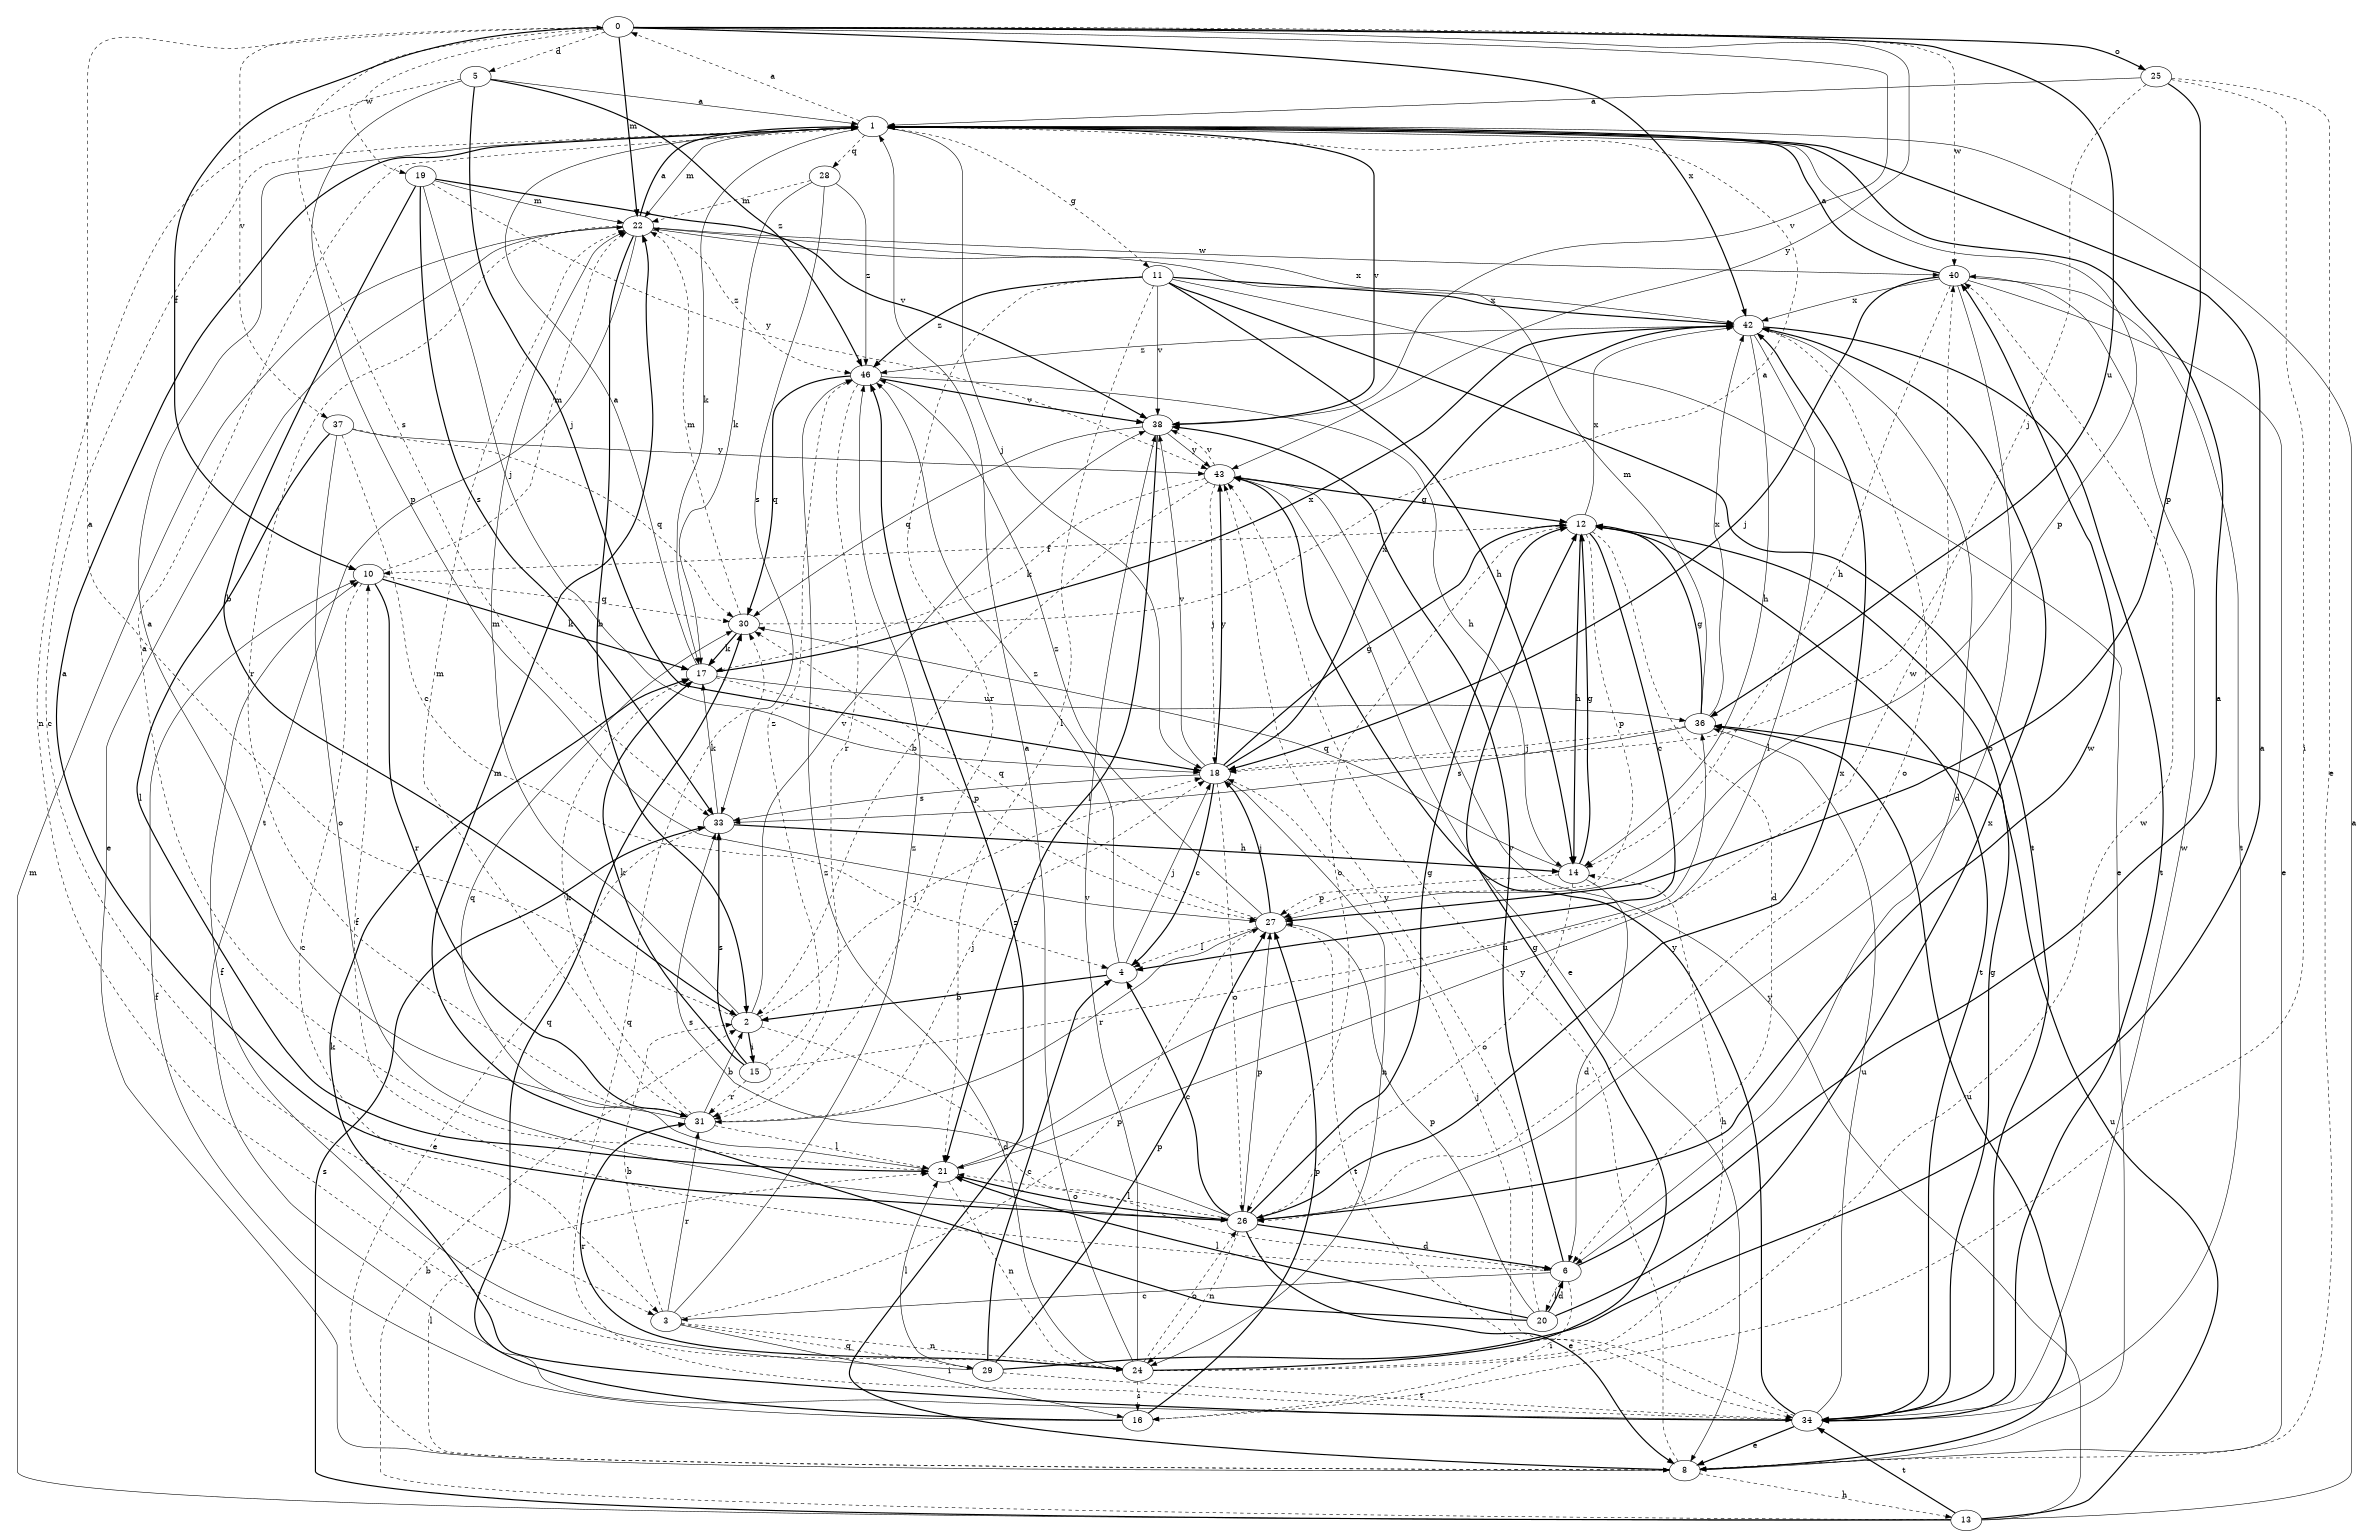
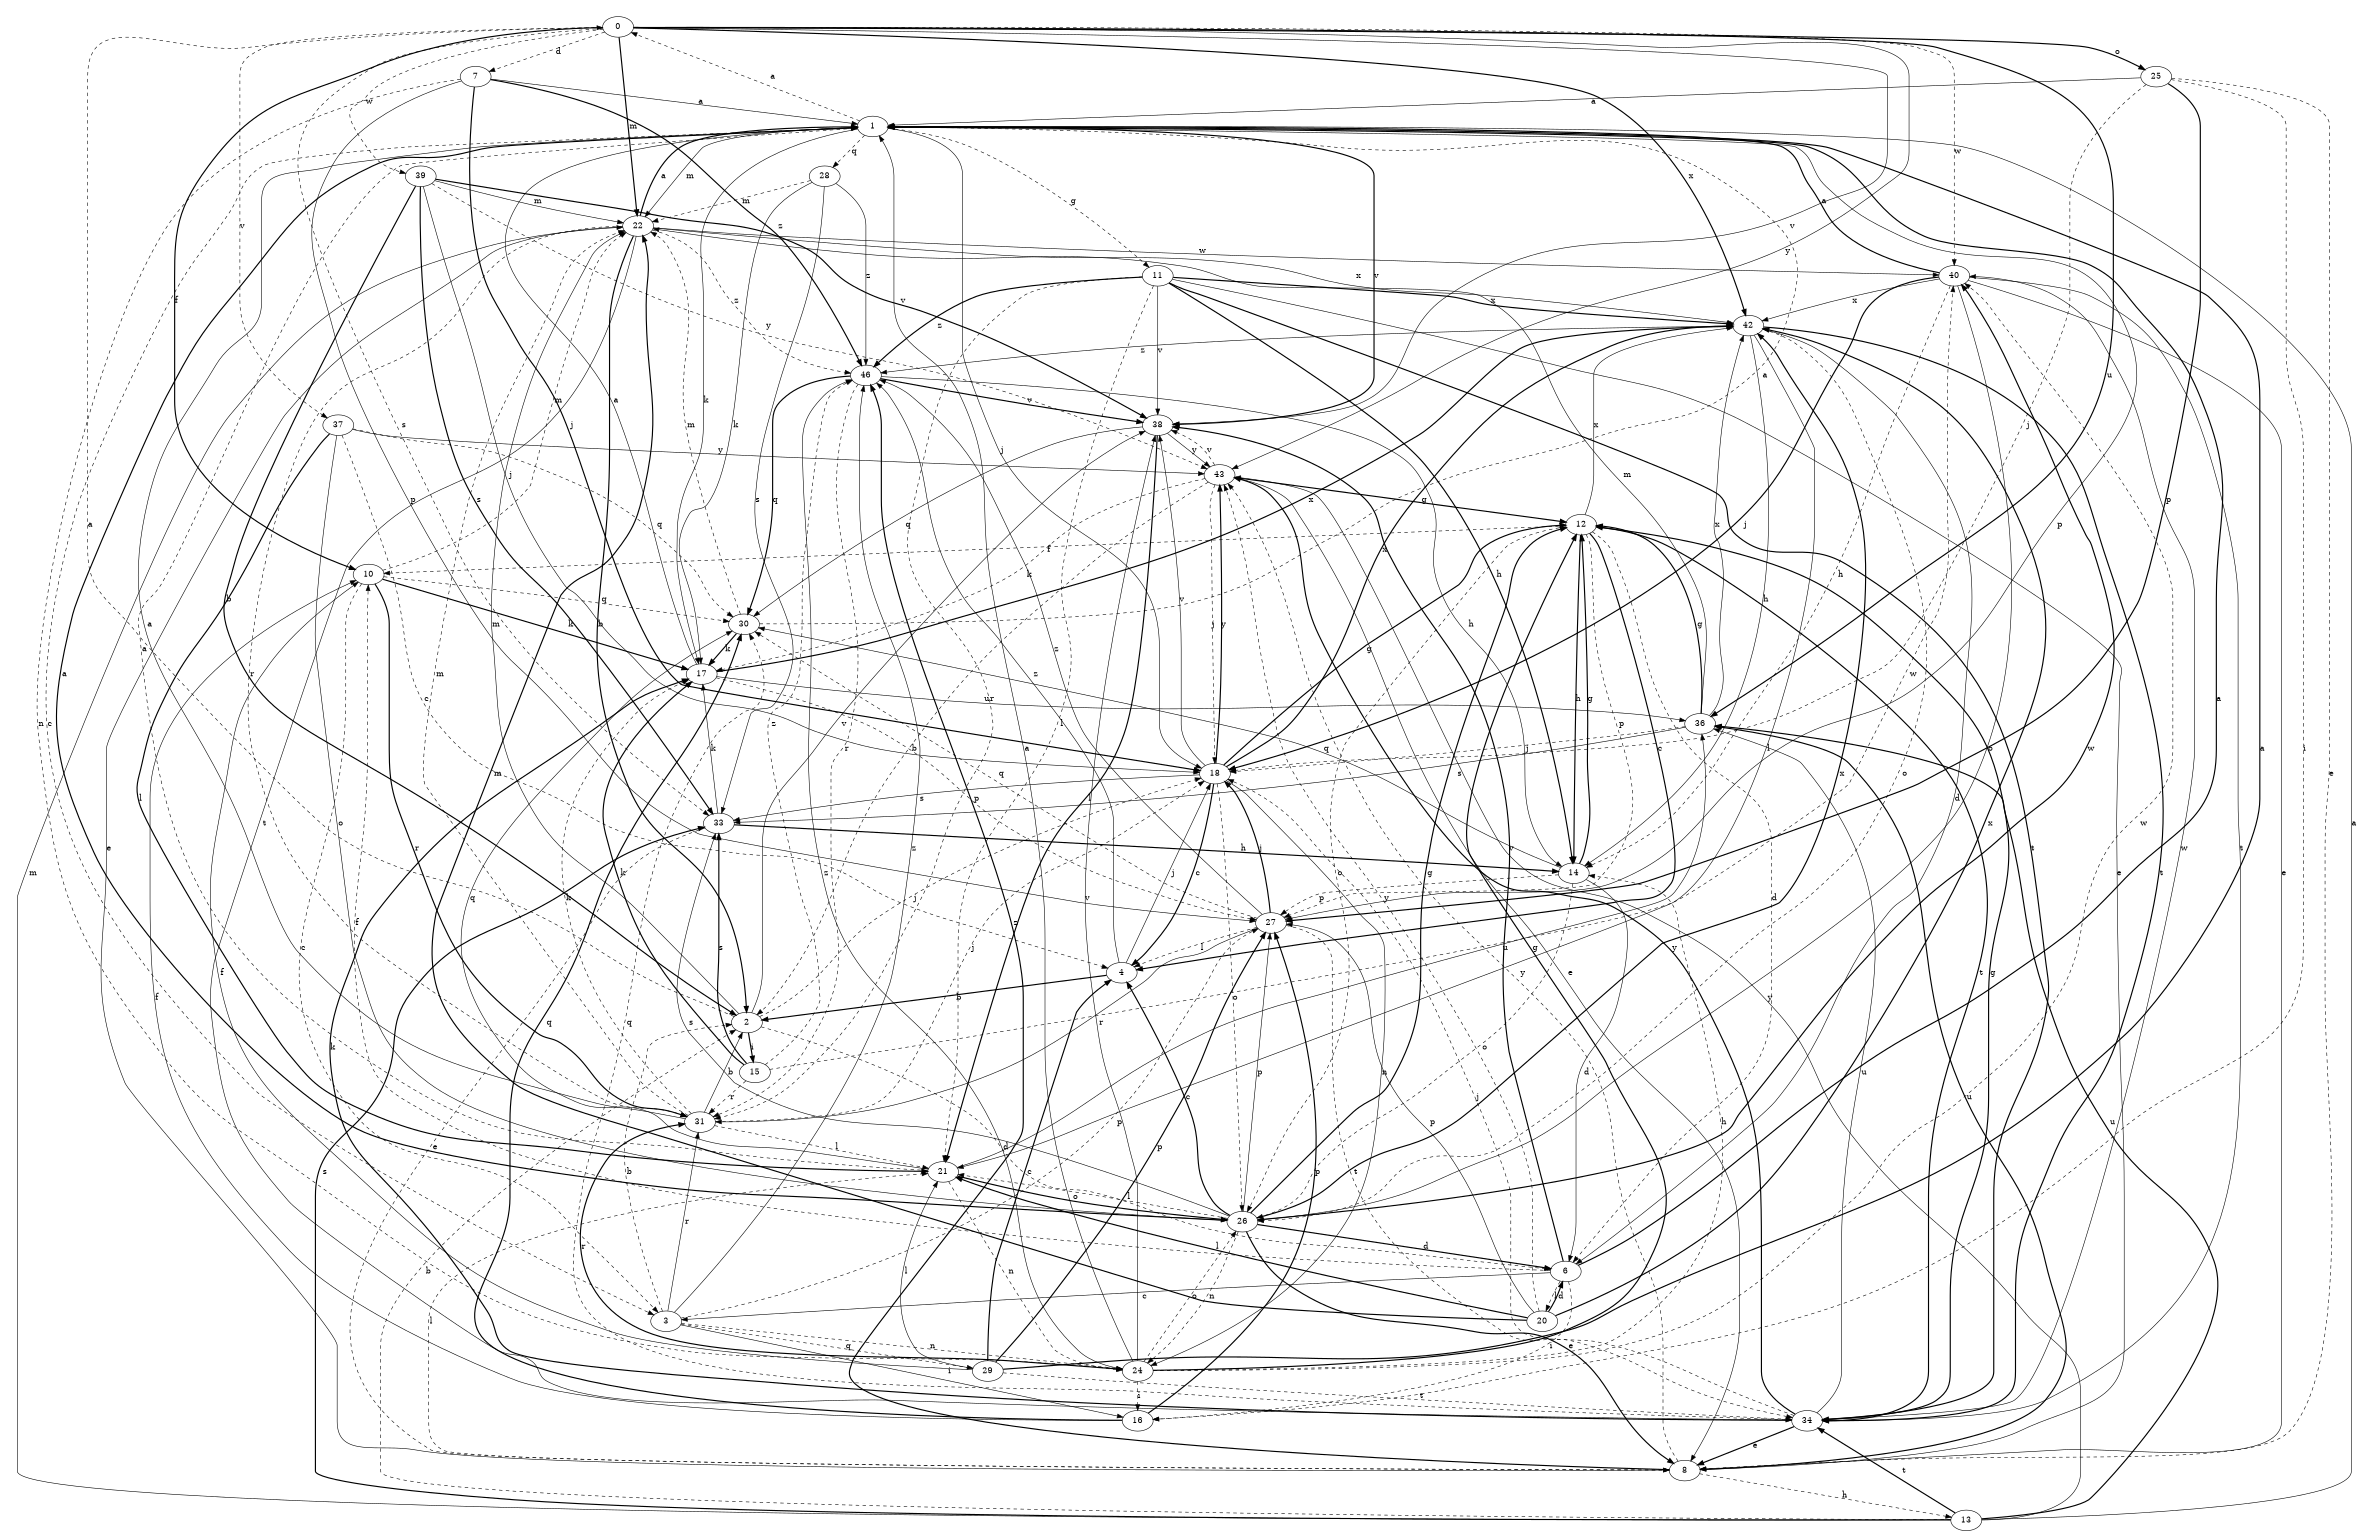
  strict digraph {
    fontname="DejaVu Serif"
    node [fontname="DejaVu Serif"]
    edge [fontname="DejaVu Serif" style=dashed]
    0
-   5
+   5 [label=7]
    10
    22
    25
    33
    36
    37
    38
-   39 [label=19]
+   39
    40
    42
    43
    1
    18
    27
    24
    46
    3
    n20 [label=17]
    31
    30
    2
    8
    34
    16
    14
    12
    4
    21
    26
    6
    11
    28
    29
    15
    20
    13
    0 -> 5 [label=d]
    0 -> 10 [label=f style=bold]
    0 -> 22 [label=m style=bold]
    0 -> 25 [label=o style=bold]
    0 -> 33 [label=s]
    0 -> 36 [label=u style=bold]
    0 -> 37 [label=v]
    0 -> 38 [label=v style=solid]
    0 -> 39 [label=w]
    0 -> 40 [label=w]
    0 -> 42 [label=x style=bold]
    0 -> 43 [label=y style=solid]
    5 -> 1 [label=a style=solid]
    5 -> 18 [label=j style=bold]
    5 -> 27 [label=p style=solid]
    5 -> 24 [label=n]
    5 -> 46 [label=z style=bold]
    10 -> 22 [label=m]
    10 -> 3 [label=c]
    10 -> n20 [label=k style=bold]
    10 -> 31 [label=r style=bold]
    10 -> 30 [label=q]
    22 -> 40 [label=w style=solid]
    22 -> 42 [label=x style=solid]
    22 -> 1 [label=a style=bold]
    22 -> 46 [label=z]
    22 -> 31 [label=r]
    22 -> 2 [label=b style=bold]
    22 -> 8 [label=e style=solid]
    22 -> 34 [label=t style=solid]
    25 -> 1 [label=a style=solid]
    25 -> 18 [label=j]
    25 -> 27 [label=p style=bold]
    25 -> 8 [label=e]
    25 -> 16 [label=i]
    33 -> n20 [label=k style=solid]
    33 -> 8 [label=e]
    33 -> 14 [label=h style=bold]
    36 -> 22 [label=m style=solid]
    36 -> 33 [label=s style=solid]
    36 -> 42 [label=x style=solid]
    36 -> 18 [label=j]
    36 -> 12 [label=g style=bold]
    37 -> 43 [label=y style=solid]
    37 -> 30 [label=q]
    37 -> 4 [label=c]
    37 -> 21 [label=l style=bold]
    37 -> 26 [label=o style=solid]
    38 -> 43 [label=y style=solid]
    38 -> 30 [label=q style=solid]
    38 -> 21 [label=l style=bold]
    39 -> 22 [label=m style=solid]
    39 -> 33 [label=s style=bold]
    39 -> 38 [label=v style=bold]
    39 -> 43 [label=y]
    39 -> 18 [label=j style=solid]
    39 -> 2 [label=b style=bold]
    40 -> 42 [label=x style=solid]
    40 -> 1 [label=a style=bold]
    40 -> 18 [label=j style=bold]
    40 -> 8 [label=e style=solid]
    40 -> 34 [label=t style=solid]
    40 -> 14 [label=h]
    40 -> 26 [label=o style=solid]
    42 -> 46 [label=z style=solid]
    42 -> 34 [label=t style=bold]
    42 -> 14 [label=h style=solid]
    42 -> 21 [label=l style=solid]
    42 -> 26 [label=o]
    42 -> 6 [label=d style=solid]
    43 -> 38 [label=v]
    43 -> 18 [label=j]
    43 -> n20 [label=k]
    43 -> 2 [label=b]
    43 -> 8 [label=e style=solid]
    43 -> 12 [label=g style=bold]
    1 -> 0 [label=a]
    1 -> 22 [label=m style=solid]
    1 -> 38 [label=v style=bold]
    1 -> 18 [label=j style=solid]
    1 -> 27 [label=p style=solid]
    1 -> 3 [label=c]
    1 -> n20 [label=k style=solid]
    1 -> 11 [label=g]
    1 -> 28 [label=q]
    18 -> 33 [label=s style=solid]
    18 -> 38 [label=v style=solid]
    18 -> 42 [label=x style=bold]
    18 -> 43 [label=y style=bold]
    18 -> 24 [label=n style=solid]
    18 -> 12 [label=g style=bold]
    18 -> 4 [label=c style=bold]
    18 -> 26 [label=o]
    27 -> 18 [label=j style=bold]
    27 -> 46 [label=z style=solid]
    27 -> 31 [label=r style=solid]
    27 -> 30 [label=q]
    27 -> 34 [label=t]
    27 -> 4 [label=l]
    24 -> 38 [label=v style=solid]
    24 -> 40 [label=w]
    24 -> 1 [label=a style=solid]
    24 -> 46 [label=z style=solid]
    24 -> 31 [label=r style=bold]
    24 -> 16 [label=i]
    24 -> 14 [label=h]
    24 -> 12 [label=g style=bold]
    24 -> 26 [label=o]
    46 -> 38 [label=v style=bold]
    46 -> 31 [label=r]
    46 -> 30 [label=q style=bold]
    46 -> 14 [label=h style=solid]
    3 -> 27 [label=p]
    3 -> 24 [label=n]
    3 -> 46 [label=z style=solid]
    3 -> 31 [label=r style=solid]
    3 -> 2 [label=b]
    3 -> 16 [label=i style=solid]
    3 -> 29 [label=q]
    n20 -> 36 [label=u style=solid]
    n20 -> 42 [label=x style=bold]
    n20 -> 1 [label=a style=solid]
    n20 -> 27 [label=p]
    31 -> 22 [label=m]
    31 -> 1 [label=a style=solid]
    31 -> 18 [label=j]
    31 -> n20 [label=k]
    31 -> 2 [label=b style=solid]
    31 -> 21 [label=l]
    30 -> 22 [label=m]
    30 -> 1 [label=a]
    30 -> n20 [label=k style=bold]
    2 -> 0 [label=a]
    2 -> 22 [label=m style=solid]
    2 -> 38 [label=v style=solid]
    2 -> 18 [label=j]
    2 -> 6 [label=d]
    2 -> 15 [label=i style=bold]
    8 -> 36 [label=u style=bold]
    8 -> 43 [label=y]
    8 -> 46 [label=z style=bold]
    8 -> 21 [label=l]
    8 -> 13 [label=h]
    34 -> 36 [label=u style=solid]
    34 -> 40 [label=w style=solid]
    34 -> 43 [label=y style=bold]
    34 -> 18 [label=j]
    34 -> n20 [label=k style=bold]
    34 -> 30 [label=q]
    34 -> 8 [label=e style=bold]
    34 -> 12 [label=g style=bold]
    16 -> 10 [label=f style=solid]
    16 -> 27 [label=p style=bold]
    16 -> 30 [label=q style=bold]
    14 -> 27 [label=p]
    14 -> 30 [label=q style=solid]
    14 -> 12 [label=g style=bold]
    14 -> 26 [label=o]
    14 -> 6 [label=d style=solid]
    12 -> 10 [label=f]
    12 -> 42 [label=x style=solid]
    12 -> 27 [label=p]
    12 -> 34 [label=t style=bold]
    12 -> 14 [label=h style=bold]
    12 -> 4 [label=c style=bold]
    12 -> 26 [label=o]
    12 -> 6 [label=d]
    4 -> 18 [label=j style=solid]
    4 -> 46 [label=z style=solid]
    4 -> 2 [label=b style=bold]
    21 -> 36 [label=u style=solid]
    21 -> 1 [label=a]
    21 -> 24 [label=n]
    21 -> 30 [label=q style=solid]
    21 -> 26 [label=o style=bold]
    26 -> 33 [label=s style=solid]
    26 -> 40 [label=w style=bold]
    26 -> 42 [label=x style=bold]
    26 -> 1 [label=a style=bold]
    26 -> 27 [label=p style=solid]
    26 -> 24 [label=n]
    26 -> 8 [label=e style=bold]
    26 -> 12 [label=g style=bold]
    26 -> 4 [label=c style=bold]
    26 -> 21 [label=l]
    26 -> 6 [label=d style=bold]
    6 -> 10 [label=f]
    6 -> 38 [label=v style=bold]
    6 -> 1 [label=a style=bold]
    6 -> 3 [label=c style=solid]
    6 -> 16 [label=i]
    6 -> 20 [label=l]
    11 -> 38 [label=v style=solid]
    11 -> 42 [label=x style=bold]
    11 -> 46 [label=z style=bold]
    11 -> 31 [label=r]
    11 -> 8 [label=e style=solid]
    11 -> 34 [label=t style=bold]
    11 -> 14 [label=h style=bold]
    11 -> 21 [label=l]
    28 -> 22 [label=m]
    28 -> 33 [label=s style=solid]
    28 -> 46 [label=z style=solid]
    28 -> n20 [label=k style=solid]
    29 -> 10 [label=f style=solid]
    29 -> 1 [label=a style=bold]
    29 -> 27 [label=p style=bold]
    29 -> 34 [label=t]
    29 -> 4 [label=c style=bold]
    29 -> 21 [label=l style=solid]
    15 -> 33 [label=s style=bold]
    15 -> 40 [label=w]
    15 -> 46 [label=z]
    15 -> n20 [label=k style=bold]
    15 -> 31 [label=r]
    20 -> 22 [label=m style=bold]
    20 -> 42 [label=x style=bold]
    20 -> 43 [label=y]
    20 -> 27 [label=p style=solid]
    20 -> 21 [label=l style=bold]
    20 -> 6 [label=d style=bold]
    13 -> 22 [label=m style=solid]
    13 -> 33 [label=s style=bold]
    13 -> 36 [label=u style=bold]
    13 -> 43 [label=y style=solid]
    13 -> 1 [label=a style=solid]
    13 -> 2 [label=b]
    13 -> 34 [label=t style=bold]
  }
